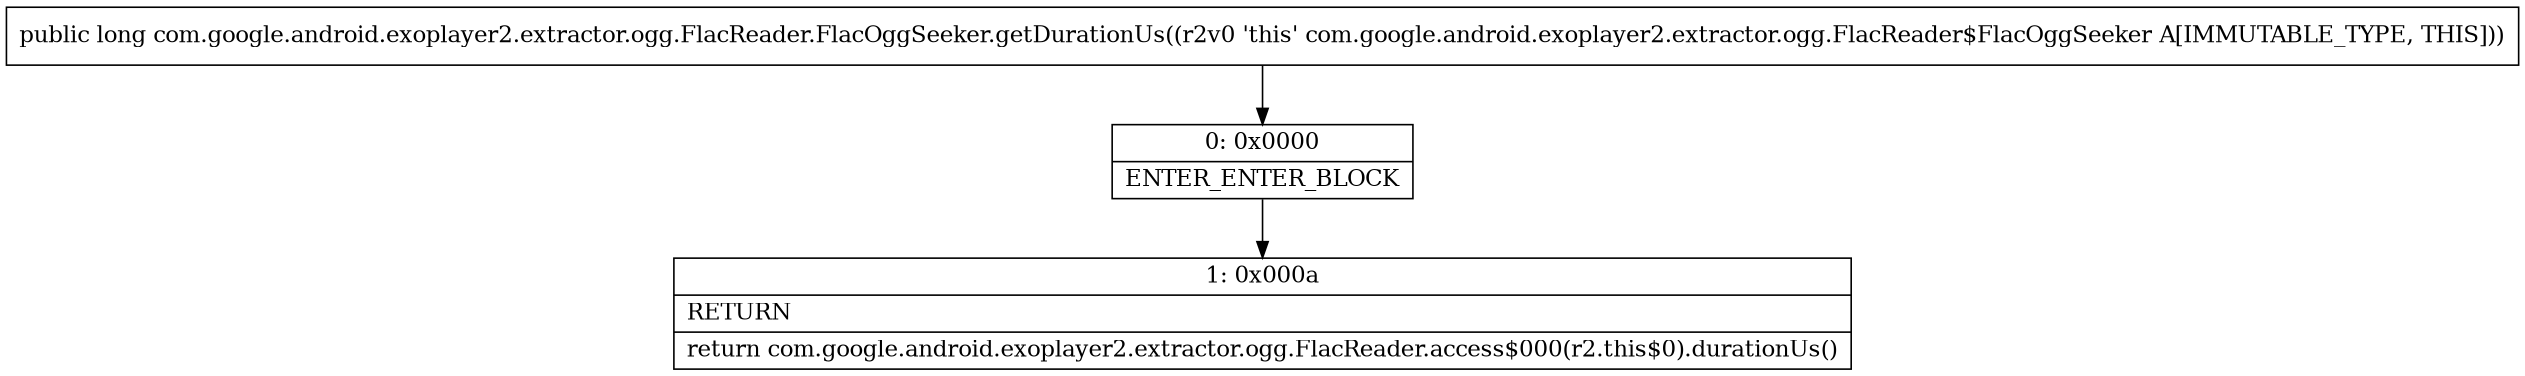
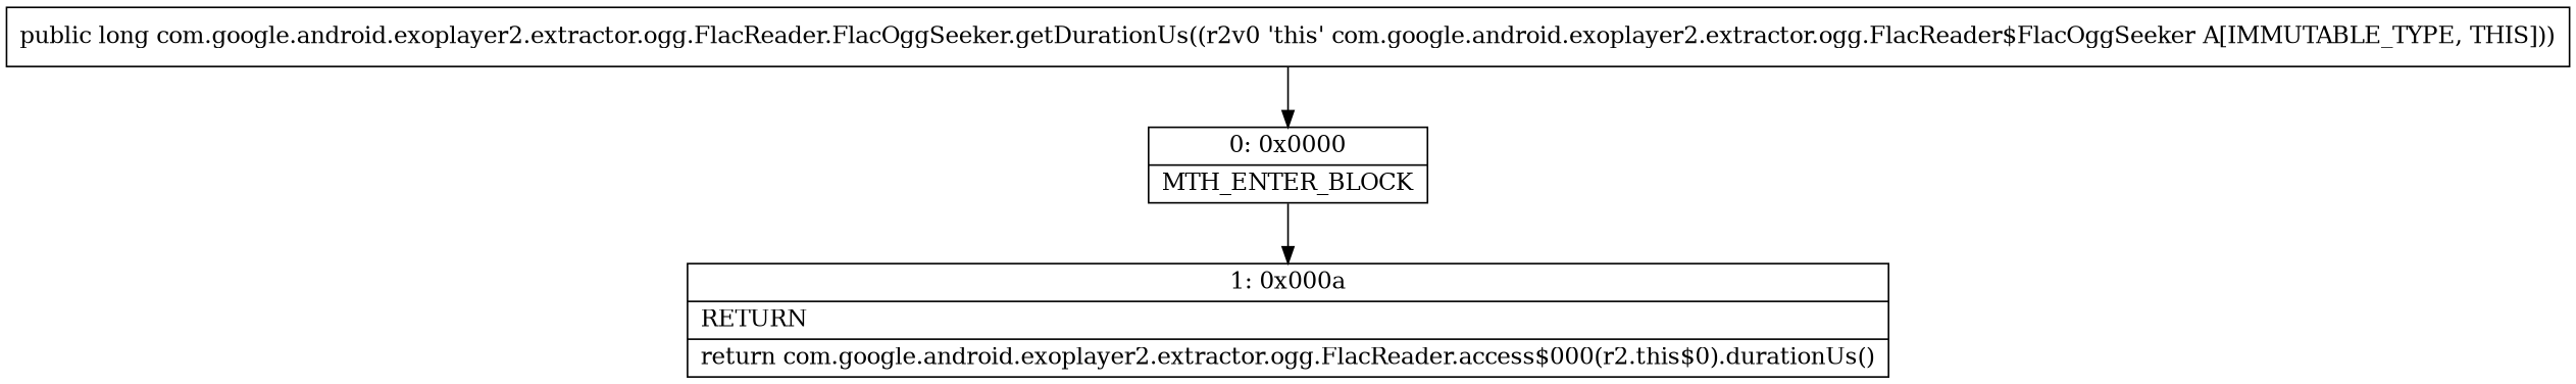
  digraph {
    node [shape=record]
-   n1 [label="{0\:\ 0x0000|ENTER_ENTER_BLOCK\l}"]
+   n1 [label="{0\:\ 0x0000|MTH_ENTER_BLOCK\l}"]
    n2 [label="{1\:\ 0x000a|RETURN\l|return com.google.android.exoplayer2.extractor.ogg.FlacReader.access$000(r2.this$0).durationUs()\l}"]
    n3 [label="{public long com.google.android.exoplayer2.extractor.ogg.FlacReader.FlacOggSeeker.getDurationUs((r2v0 'this' com.google.android.exoplayer2.extractor.ogg.FlacReader$FlacOggSeeker A[IMMUTABLE_TYPE, THIS])) }"]
    n1 -> n2
    n3 -> n1
  }
